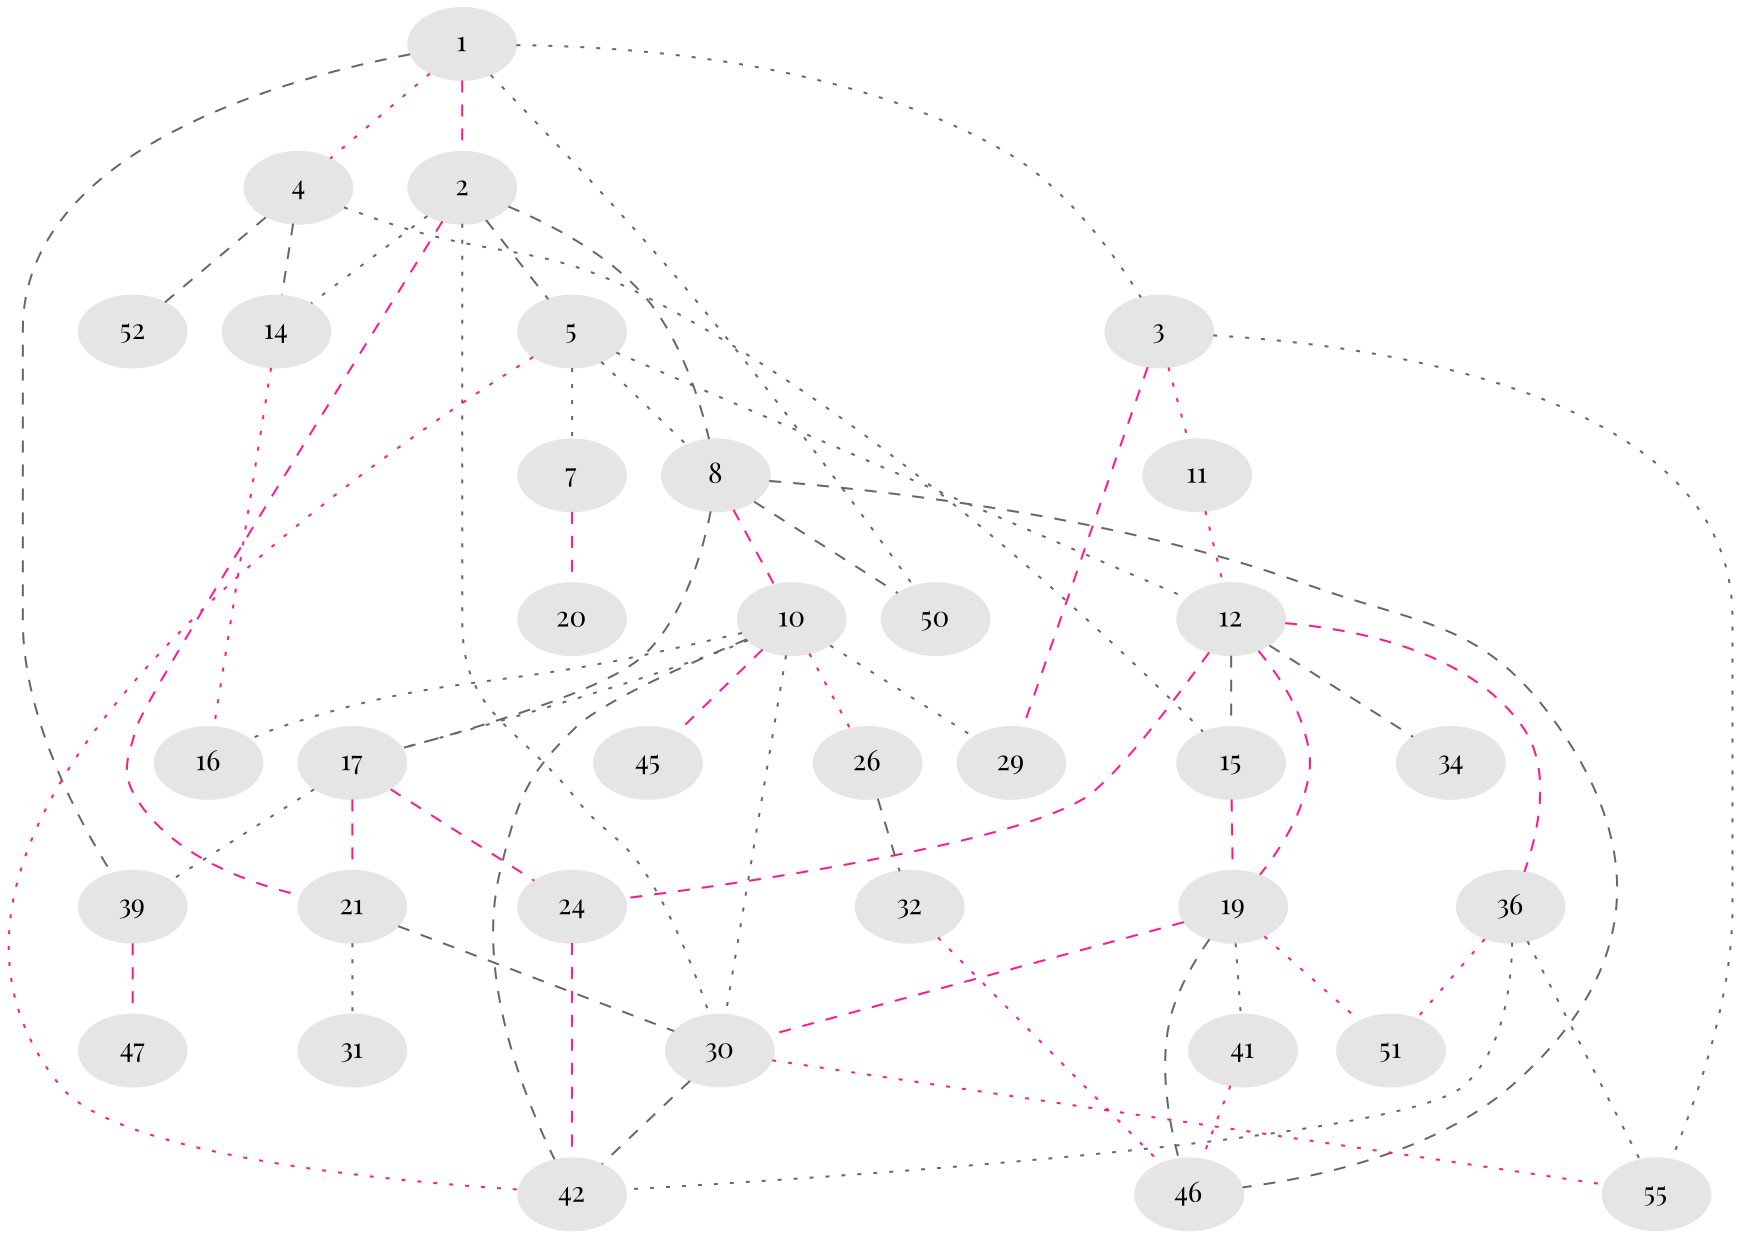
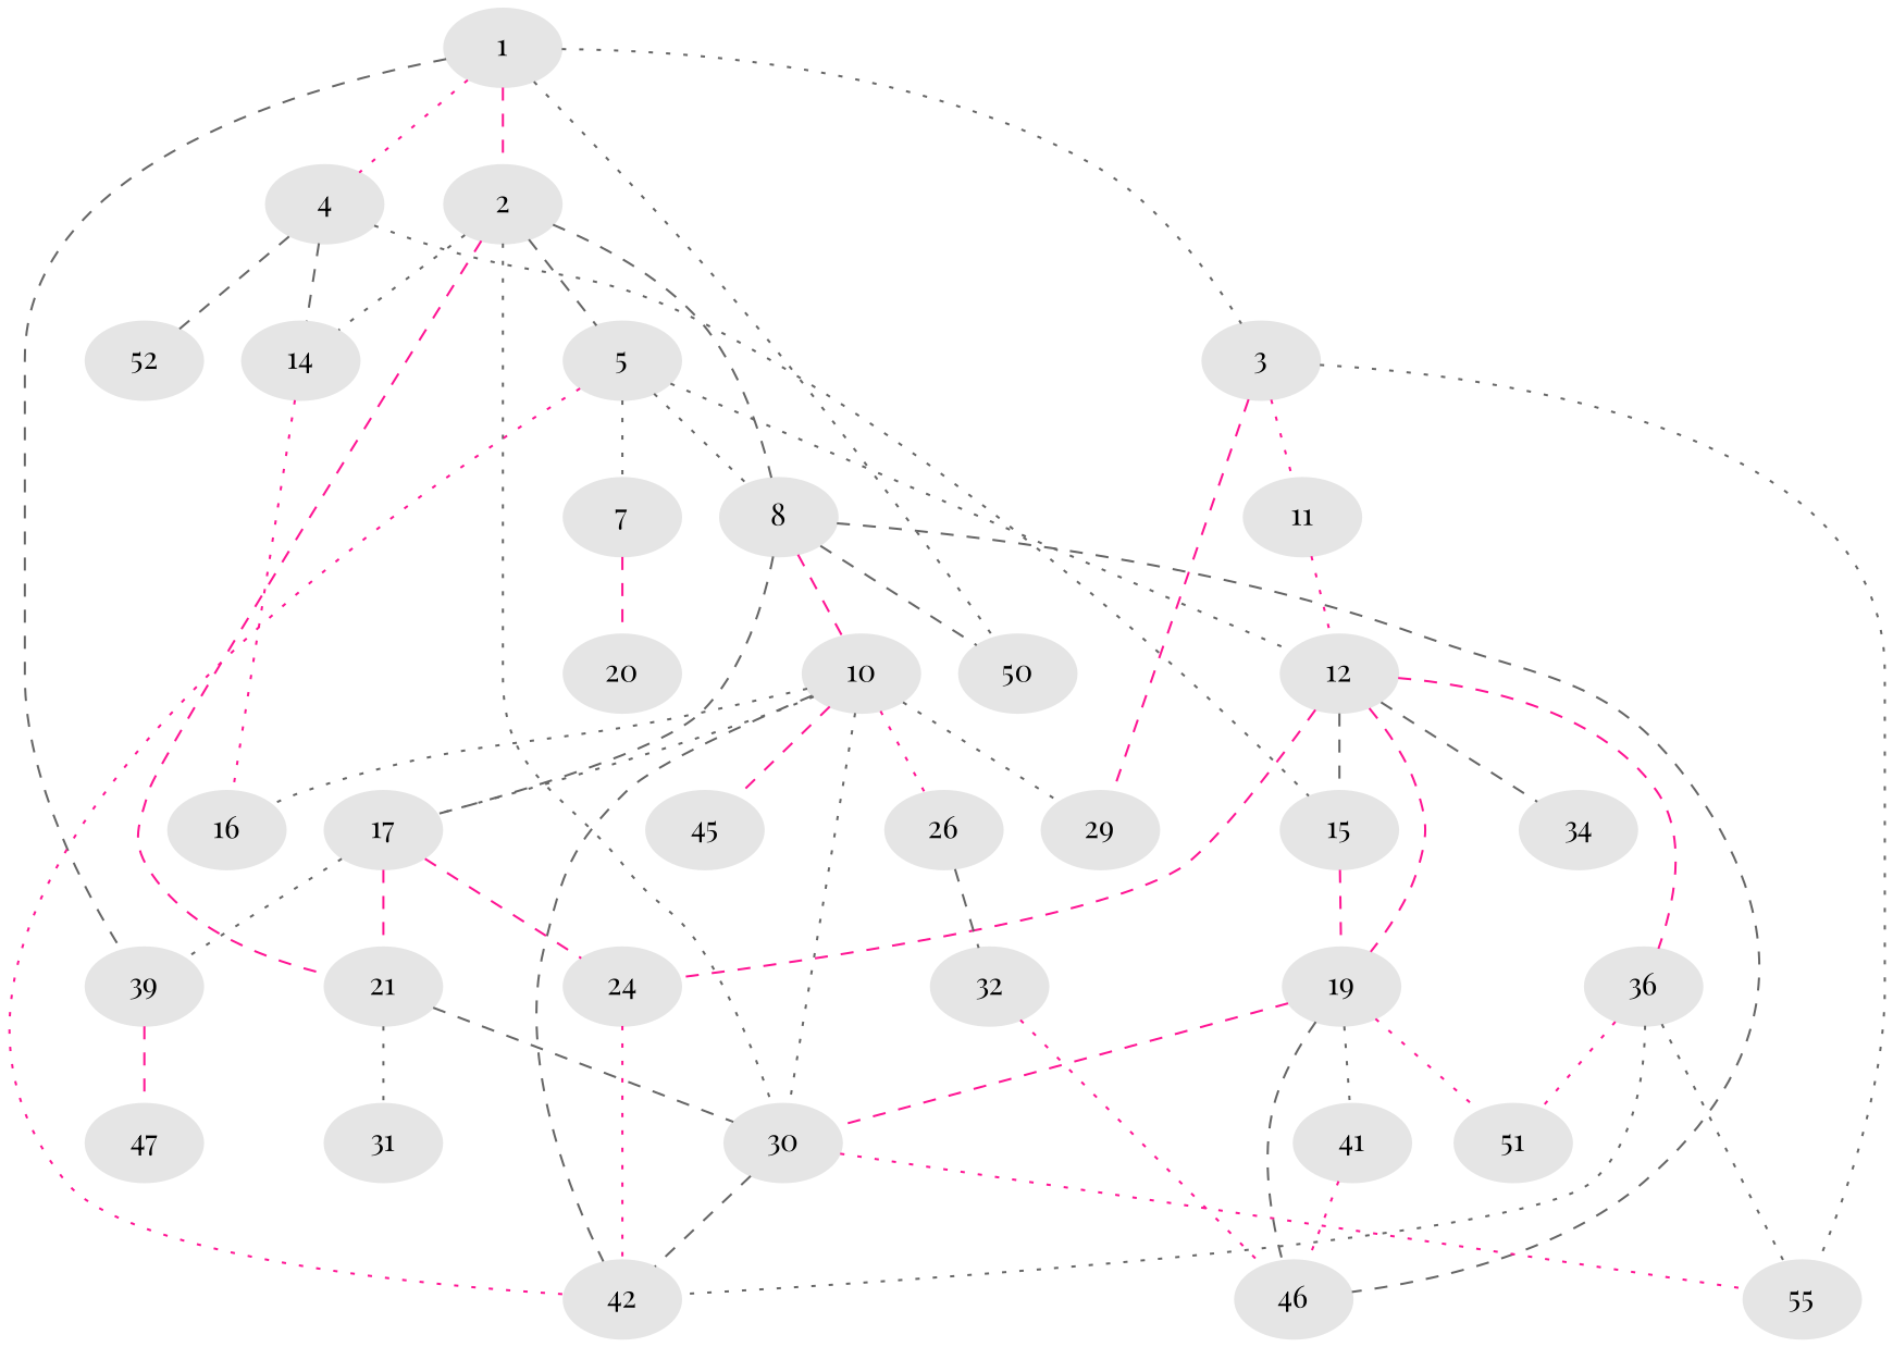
  graph {
    fontname="Playfair Display"
    node [color=gray90 fontname="Playfair Display" style=filled]
    edge [color=gray40 fontname="Playfair Display" style=dashed]
    1 [super="+23"]
    2 [super="+33"]
    3 [super="+28"]
    4 [super="+13"]
    39
    50
    5 [super="+6"]
    8 [super="+9"]
    14 [super="+22"]
    21 [super="+27"]
    30 [super="+44"]
    11
    29 [super="+48"]
    55
    15
    52
    47 [super="+56"]
    7 [super="+54"]
    12 [super="+18"]
    42
    10 [super="+25"]
    17 [super="+38"]
    46 [super="+53"]
    16
    31 [super="+40"]
    19 [super="+35"]
    20
    24 [super="+43"]
    34
    36 [super="+49"]
    26 [super="+37"]
    45
    32
    41 [super="+57"]
    51
    1 -- 2 [color=deeppink]
    1 -- 3 [style=dotted]
    1 -- 4 [color=deeppink style=dotted]
    1 -- 39
    1 -- 50 [style=dotted]
    2 -- 5
    2 -- 8
    2 -- 14 [style=dotted]
    2 -- 21 [color=deeppink]
    2 -- 30 [style=dotted]
    3 -- 11 [color=deeppink style=dotted]
    3 -- 29 [color=deeppink]
    3 -- 55 [style=dotted]
    4 -- 14
    4 -- 15 [style=dotted]
    4 -- 52
    39 -- 47 [color=deeppink]
    5 -- 8 [style=dotted]
    5 -- 7 [style=dotted]
    5 -- 12 [style=dotted]
    5 -- 42 [color=deeppink style=dotted]
    8 -- 50
    8 -- 10 [color=deeppink]
    8 -- 17
    8 -- 46
    14 -- 16 [color=deeppink style=dotted]
    21 -- 30
    21 -- 31 [style=dotted]
    30 -- 55 [color=deeppink style=dotted]
    30 -- 42
    11 -- 12 [color=deeppink style=dotted]
    15 -- 19 [color=deeppink]
    7 -- 20 [color=deeppink]
    12 -- 15
    12 -- 19 [color=deeppink]
    12 -- 24 [color=deeppink]
    12 -- 34
    12 -- 36 [color=deeppink]
    10 -- 30 [style=dotted]
    10 -- 29 [style=dotted]
    10 -- 42
    10 -- 17 [style=dotted]
    10 -- 16 [style=dotted]
    10 -- 26 [color=deeppink style=dotted]
    10 -- 45 [color=deeppink]
    17 -- 39 [style=dotted]
    17 -- 21 [color=deeppink]
    17 -- 24 [color=deeppink]
    19 -- 30 [color=deeppink]
    19 -- 46
    19 -- 41 [style=dotted]
    19 -- 51 [color=deeppink style=dotted]
-   24 -- 42 [color=deeppink]
+   24 -- 42 [color=deeppink style=dotted]
    36 -- 55 [style=dotted]
    36 -- 42 [style=dotted]
    36 -- 51 [color=deeppink style=dotted]
    26 -- 32
    32 -- 46 [color=deeppink style=dotted]
    41 -- 46 [color=deeppink style=dotted]
  }
